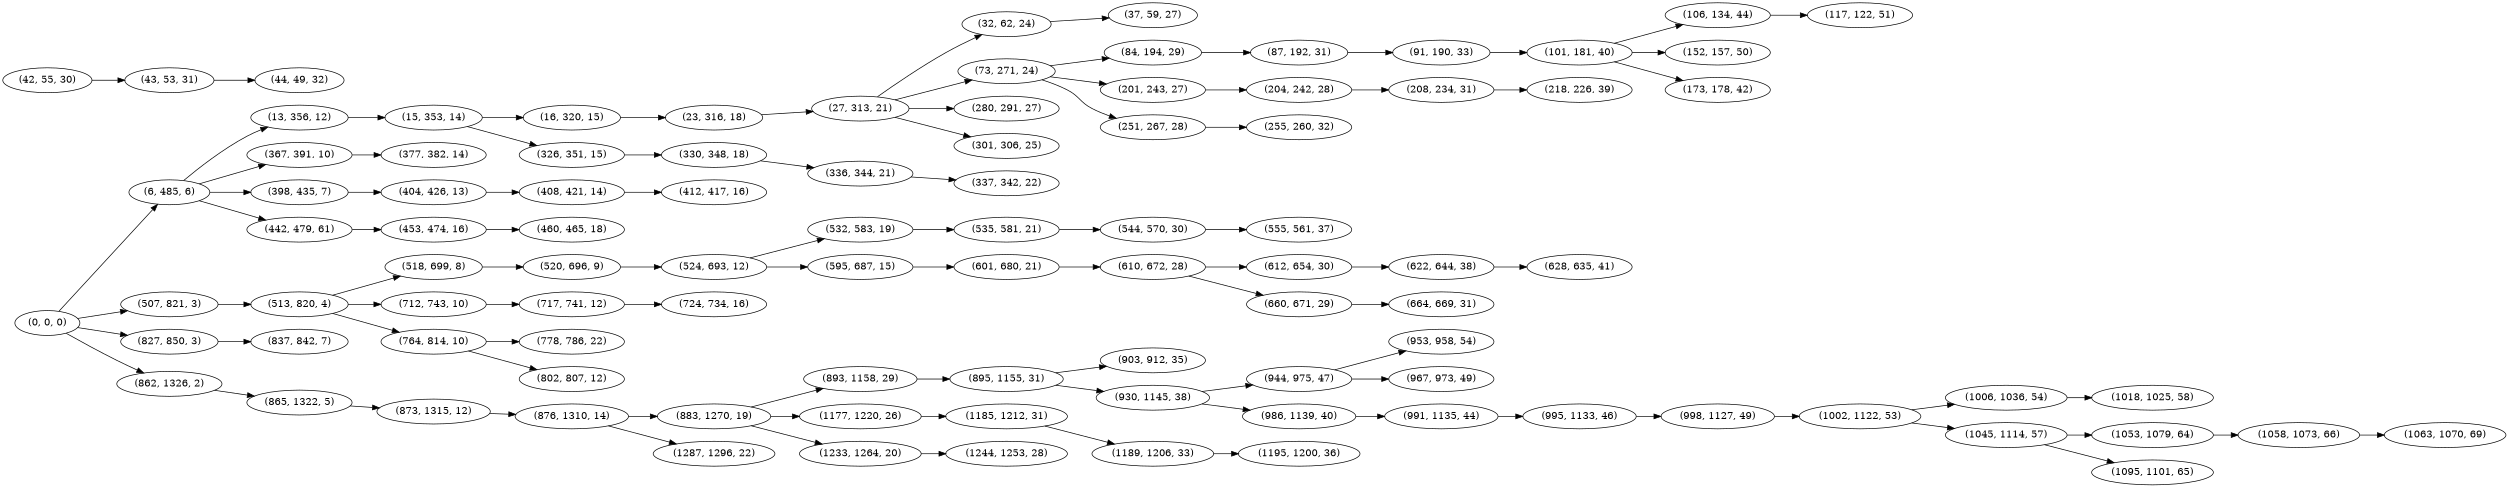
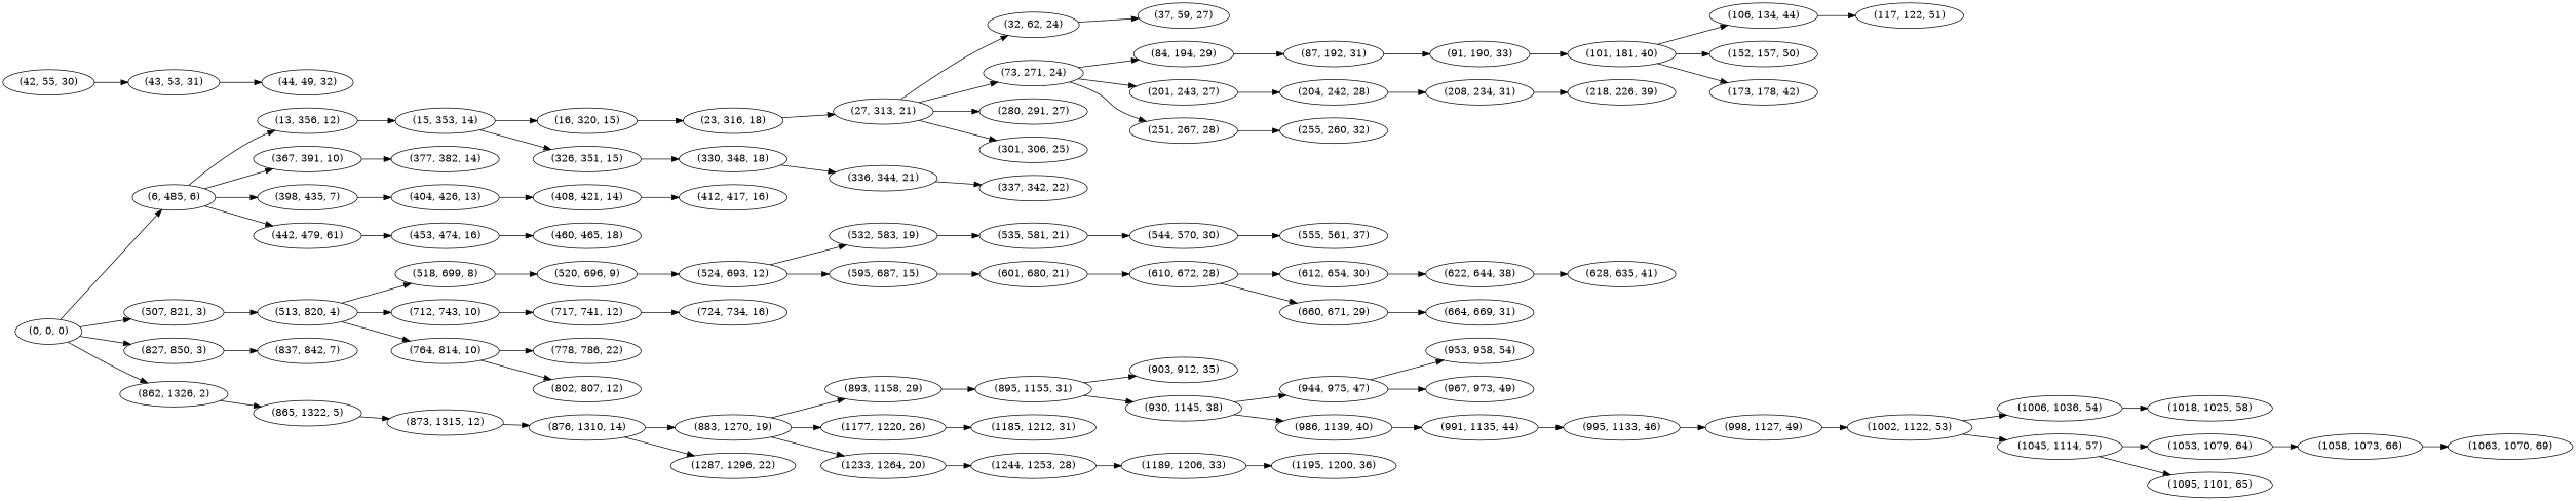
  digraph {
    rankdir=LR
    "(0, 0, 0)"
    "(6, 485, 6)"
    "(507, 821, 3)"
    "(827, 850, 3)"
    "(862, 1326, 2)"
    "(13, 356, 12)"
    "(367, 391, 10)"
    "(398, 435, 7)"
    n9 [label="(442, 479, 61)"]
    "(513, 820, 4)"
    "(837, 842, 7)"
    "(865, 1322, 5)"
    "(15, 353, 14)"
    "(377, 382, 14)"
    "(404, 426, 13)"
    "(453, 474, 16)"
    "(16, 320, 15)"
    "(326, 351, 15)"
    "(23, 316, 18)"
    "(330, 348, 18)"
    "(27, 313, 21)"
    "(32, 62, 24)"
    "(73, 271, 24)"
    "(280, 291, 27)"
    "(301, 306, 25)"
    "(37, 59, 27)"
    "(84, 194, 29)"
    "(201, 243, 27)"
    "(251, 267, 28)"
    "(42, 55, 30)"
    "(43, 53, 31)"
    "(44, 49, 32)"
    "(87, 192, 31)"
    "(204, 242, 28)"
    "(255, 260, 32)"
    "(91, 190, 33)"
    "(101, 181, 40)"
    "(106, 134, 44)"
    "(152, 157, 50)"
    "(173, 178, 42)"
    "(117, 122, 51)"
    "(208, 234, 31)"
    "(218, 226, 39)"
    "(336, 344, 21)"
    "(337, 342, 22)"
    "(408, 421, 14)"
    "(412, 417, 16)"
    "(460, 465, 18)"
    "(518, 699, 8)"
    "(712, 743, 10)"
    "(764, 814, 10)"
    "(520, 696, 9)"
    "(717, 741, 12)"
    "(778, 786, 22)"
    "(802, 807, 12)"
    "(524, 693, 12)"
    "(532, 583, 19)"
    "(595, 687, 15)"
    "(535, 581, 21)"
    "(601, 680, 21)"
    "(544, 570, 30)"
    "(555, 561, 37)"
    "(610, 672, 28)"
    "(612, 654, 30)"
    "(660, 671, 29)"
    "(622, 644, 38)"
    "(664, 669, 31)"
    "(628, 635, 41)"
    "(724, 734, 16)"
    "(873, 1315, 12)"
    "(876, 1310, 14)"
    "(883, 1270, 19)"
    "(1287, 1296, 22)"
    "(893, 1158, 29)"
    "(1177, 1220, 26)"
    "(1233, 1264, 20)"
    "(895, 1155, 31)"
    "(1185, 1212, 31)"
    "(1244, 1253, 28)"
    "(903, 912, 35)"
    "(930, 1145, 38)"
    "(944, 975, 47)"
    "(986, 1139, 40)"
    "(953, 958, 54)"
    "(967, 973, 49)"
    "(991, 1135, 44)"
    "(995, 1133, 46)"
    "(998, 1127, 49)"
    "(1002, 1122, 53)"
    "(1006, 1036, 54)"
    "(1045, 1114, 57)"
    "(1018, 1025, 58)"
    "(1053, 1079, 64)"
    "(1095, 1101, 65)"
    "(1058, 1073, 66)"
    "(1063, 1070, 69)"
    "(1189, 1206, 33)"
    "(1195, 1200, 36)"
    "(0, 0, 0)" -> "(6, 485, 6)"
    "(0, 0, 0)" -> "(507, 821, 3)"
    "(0, 0, 0)" -> "(827, 850, 3)"
    "(0, 0, 0)" -> "(862, 1326, 2)"
    "(6, 485, 6)" -> "(13, 356, 12)"
    "(6, 485, 6)" -> "(367, 391, 10)"
    "(6, 485, 6)" -> "(398, 435, 7)"
    "(6, 485, 6)" -> n9
    "(507, 821, 3)" -> "(513, 820, 4)"
    "(827, 850, 3)" -> "(837, 842, 7)"
    "(862, 1326, 2)" -> "(865, 1322, 5)"
    "(13, 356, 12)" -> "(15, 353, 14)"
    "(367, 391, 10)" -> "(377, 382, 14)"
    "(398, 435, 7)" -> "(404, 426, 13)"
    n9 -> "(453, 474, 16)"
    "(513, 820, 4)" -> "(518, 699, 8)"
    "(513, 820, 4)" -> "(712, 743, 10)"
    "(513, 820, 4)" -> "(764, 814, 10)"
    "(865, 1322, 5)" -> "(873, 1315, 12)"
    "(15, 353, 14)" -> "(16, 320, 15)"
    "(15, 353, 14)" -> "(326, 351, 15)"
    "(404, 426, 13)" -> "(408, 421, 14)"
    "(453, 474, 16)" -> "(460, 465, 18)"
    "(16, 320, 15)" -> "(23, 316, 18)"
    "(326, 351, 15)" -> "(330, 348, 18)"
    "(23, 316, 18)" -> "(27, 313, 21)"
    "(330, 348, 18)" -> "(336, 344, 21)"
    "(27, 313, 21)" -> "(32, 62, 24)"
    "(27, 313, 21)" -> "(73, 271, 24)"
    "(27, 313, 21)" -> "(280, 291, 27)"
    "(27, 313, 21)" -> "(301, 306, 25)"
    "(32, 62, 24)" -> "(37, 59, 27)"
    "(73, 271, 24)" -> "(84, 194, 29)"
    "(73, 271, 24)" -> "(201, 243, 27)"
    "(73, 271, 24)" -> "(251, 267, 28)"
    "(84, 194, 29)" -> "(87, 192, 31)"
    "(201, 243, 27)" -> "(204, 242, 28)"
    "(251, 267, 28)" -> "(255, 260, 32)"
    "(42, 55, 30)" -> "(43, 53, 31)"
    "(43, 53, 31)" -> "(44, 49, 32)"
    "(87, 192, 31)" -> "(91, 190, 33)"
    "(204, 242, 28)" -> "(208, 234, 31)"
    "(91, 190, 33)" -> "(101, 181, 40)"
    "(101, 181, 40)" -> "(106, 134, 44)"
    "(101, 181, 40)" -> "(152, 157, 50)"
    "(101, 181, 40)" -> "(173, 178, 42)"
    "(106, 134, 44)" -> "(117, 122, 51)"
    "(208, 234, 31)" -> "(218, 226, 39)"
    "(336, 344, 21)" -> "(337, 342, 22)"
    "(408, 421, 14)" -> "(412, 417, 16)"
    "(518, 699, 8)" -> "(520, 696, 9)"
    "(712, 743, 10)" -> "(717, 741, 12)"
    "(764, 814, 10)" -> "(778, 786, 22)"
    "(764, 814, 10)" -> "(802, 807, 12)"
    "(520, 696, 9)" -> "(524, 693, 12)"
    "(717, 741, 12)" -> "(724, 734, 16)"
    "(524, 693, 12)" -> "(532, 583, 19)"
    "(524, 693, 12)" -> "(595, 687, 15)"
    "(532, 583, 19)" -> "(535, 581, 21)"
    "(595, 687, 15)" -> "(601, 680, 21)"
    "(535, 581, 21)" -> "(544, 570, 30)"
    "(601, 680, 21)" -> "(610, 672, 28)"
    "(544, 570, 30)" -> "(555, 561, 37)"
    "(610, 672, 28)" -> "(612, 654, 30)"
    "(610, 672, 28)" -> "(660, 671, 29)"
    "(612, 654, 30)" -> "(622, 644, 38)"
    "(660, 671, 29)" -> "(664, 669, 31)"
    "(622, 644, 38)" -> "(628, 635, 41)"
    "(873, 1315, 12)" -> "(876, 1310, 14)"
    "(876, 1310, 14)" -> "(883, 1270, 19)"
    "(876, 1310, 14)" -> "(1287, 1296, 22)"
    "(883, 1270, 19)" -> "(893, 1158, 29)"
    "(883, 1270, 19)" -> "(1177, 1220, 26)"
    "(883, 1270, 19)" -> "(1233, 1264, 20)"
    "(893, 1158, 29)" -> "(895, 1155, 31)"
    "(1177, 1220, 26)" -> "(1185, 1212, 31)"
    "(1233, 1264, 20)" -> "(1244, 1253, 28)"
    "(895, 1155, 31)" -> "(903, 912, 35)"
    "(895, 1155, 31)" -> "(930, 1145, 38)"
-   "(1185, 1212, 31)" -> "(1189, 1206, 33)"
+   "(1244, 1253, 28)" -> "(1189, 1206, 33)"
    "(930, 1145, 38)" -> "(944, 975, 47)"
    "(930, 1145, 38)" -> "(986, 1139, 40)"
    "(944, 975, 47)" -> "(953, 958, 54)"
    "(944, 975, 47)" -> "(967, 973, 49)"
    "(986, 1139, 40)" -> "(991, 1135, 44)"
    "(991, 1135, 44)" -> "(995, 1133, 46)"
    "(995, 1133, 46)" -> "(998, 1127, 49)"
    "(998, 1127, 49)" -> "(1002, 1122, 53)"
    "(1002, 1122, 53)" -> "(1006, 1036, 54)"
    "(1002, 1122, 53)" -> "(1045, 1114, 57)"
    "(1006, 1036, 54)" -> "(1018, 1025, 58)"
    "(1045, 1114, 57)" -> "(1053, 1079, 64)"
    "(1045, 1114, 57)" -> "(1095, 1101, 65)"
    "(1053, 1079, 64)" -> "(1058, 1073, 66)"
    "(1058, 1073, 66)" -> "(1063, 1070, 69)"
    "(1189, 1206, 33)" -> "(1195, 1200, 36)"
  }
